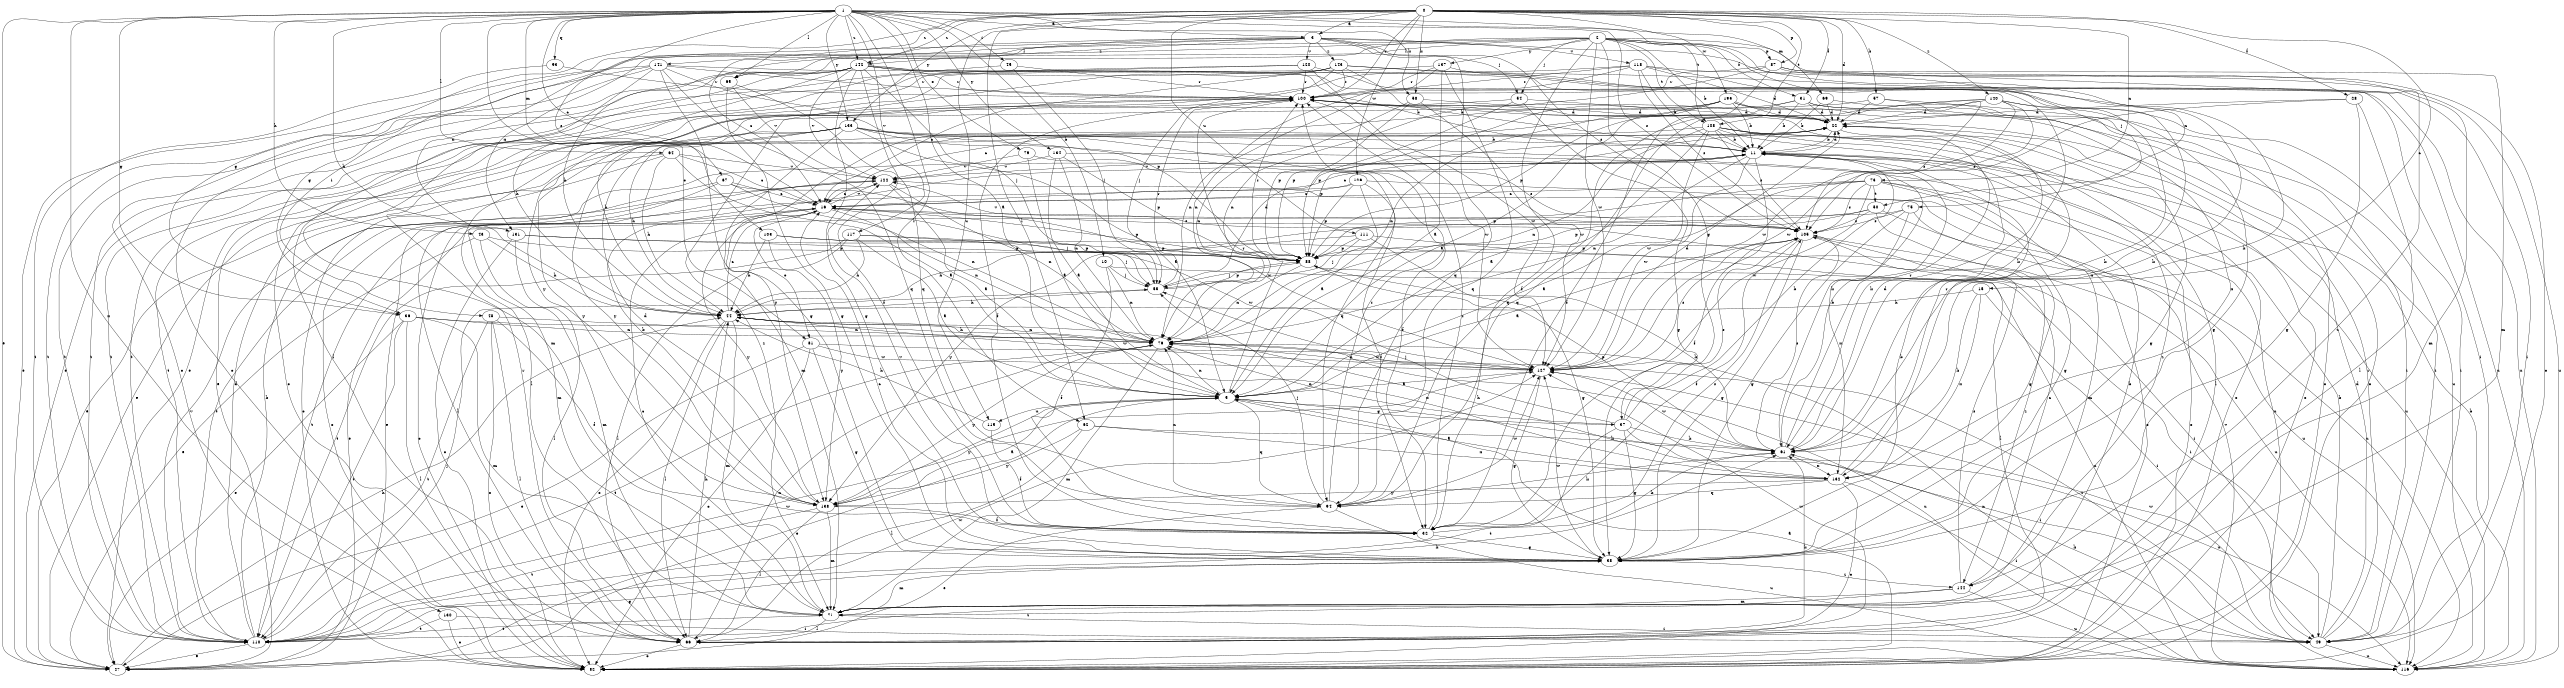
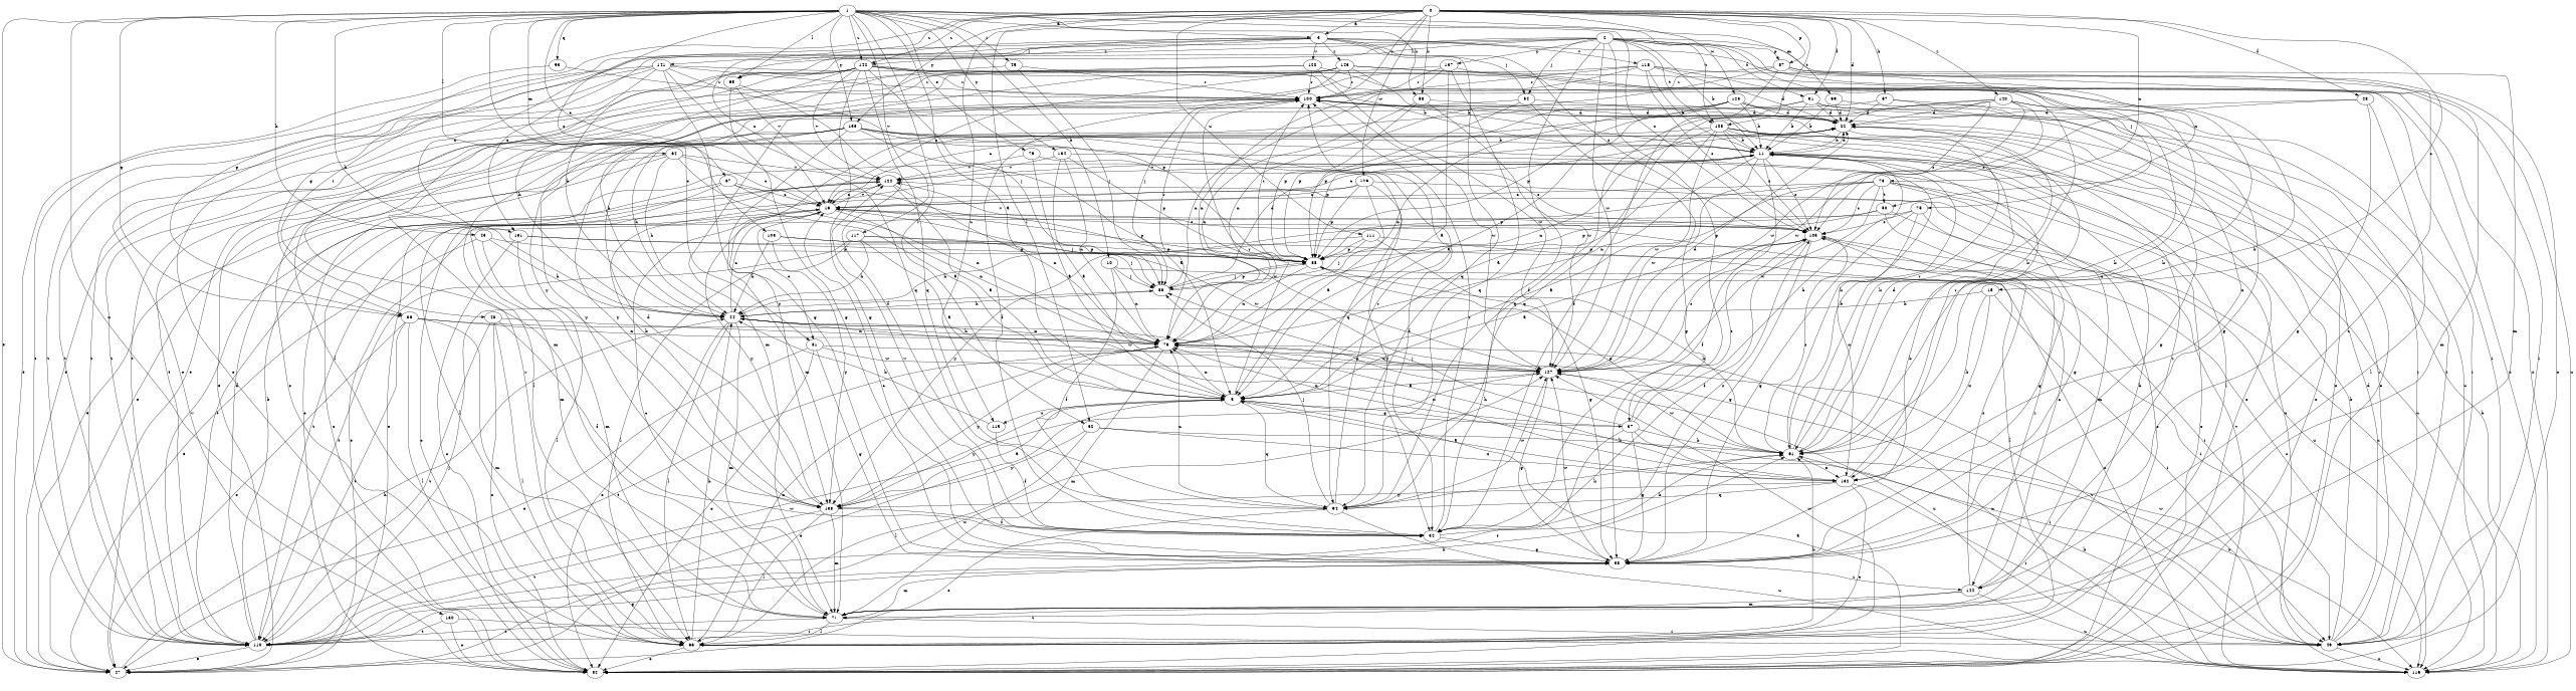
  strict digraph {
    0
    3
    15
    22
    28
    31
    36
    57
    58
    62
    73
    87
    100
    108
    111
    115
-   125 [label=195]
+   125
    126
    133
    140
    141
    142
    16
    65
    105
    54
    131
    48
    61
    94
    118
    120
    143
    44
    49
    132
    11
    82
    88
    38
    127
    66
    27
    71
    76
    110
    138
    5
    50
    32
    144
    55
    116
    122
    1
    10
    43
    45
    64
    67
    69
    79
    81
    93
    103
    117
    130
    134
    37
    2
    75
    137
    0 -> 3 [label=a]
    0 -> 15 [label=c]
    0 -> 22 [label=d]
    0 -> 28 [label=f]
    0 -> 31 [label=f]
    0 -> 36 [label=g]
    0 -> 57 [label=k]
    0 -> 58 [label=k]
    0 -> 62 [label=l]
    0 -> 73 [label=n]
    0 -> 87 [label=p]
    0 -> 100 [label=r]
    0 -> 108 [label=t]
    0 -> 111 [label=u]
    0 -> 115 [label=u]
    0 -> 125 [label=w]
    0 -> 126 [label=w]
    0 -> 133 [label=y]
    0 -> 140 [label=z]
    0 -> 141 [label=z]
    0 -> 142 [label=z]
    3 -> 142 [label=z]
    3 -> 16 [label=c]
    3 -> 65 [label=l]
    3 -> 105 [label=s]
    3 -> 54 [label=j]
    3 -> 131 [label=x]
    3 -> 48 [label=i]
    3 -> 61 [label=k]
    3 -> 94 [label=q]
    3 -> 118 [label=v]
    3 -> 120 [label=v]
    3 -> 143 [label=z]
    15 -> 61 [label=k]
    15 -> 44 [label=h]
    15 -> 49 [label=i]
    15 -> 132 [label=x]
    22 -> 11 [label=b]
    22 -> 82 [label=o]
    22 -> 88 [label=p]
    22 -> 38 [label=g]
    28 -> 22 [label=d]
    28 -> 38 [label=g]
    28 -> 127 [label=w]
    28 -> 66 [label=l]
    31 -> 22 [label=d]
    31 -> 16 [label=c]
    31 -> 94 [label=q]
    31 -> 49 [label=i]
    31 -> 11 [label=b]
    31 -> 82 [label=o]
    36 -> 132 [label=x]
    36 -> 66 [label=l]
    36 -> 27 [label=e]
    36 -> 71 [label=m]
    36 -> 76 [label=n]
    36 -> 110 [label=t]
    57 -> 22 [label=d]
    57 -> 105 [label=s]
    57 -> 82 [label=o]
    57 -> 27 [label=e]
    58 -> 22 [label=d]
    58 -> 88 [label=p]
    58 -> 127 [label=w]
    58 -> 76 [label=n]
    62 -> 61 [label=k]
    62 -> 132 [label=x]
    62 -> 66 [label=l]
    62 -> 138 [label=y]
    73 -> 16 [label=c]
    73 -> 105 [label=s]
    73 -> 82 [label=o]
    73 -> 88 [label=p]
    73 -> 38 [label=g]
    73 -> 127 [label=w]
    73 -> 71 [label=m]
    73 -> 5 [label=a]
    73 -> 50 [label=t]
    87 -> 100 [label=r]
    87 -> 82 [label=o]
    87 -> 71 [label=m]
    87 -> 76 [label=n]
    87 -> 32 [label=f]
    87 -> 144 [label=z]
    100 -> 22 [label=d]
    100 -> 44 [label=h]
    100 -> 82 [label=o]
    100 -> 127 [label=w]
    100 -> 32 [label=f]
    108 -> 105 [label=s]
    108 -> 61 [label=k]
    108 -> 11 [label=b]
    108 -> 82 [label=o]
    108 -> 127 [label=w]
    108 -> 66 [label=l]
    108 -> 76 [label=n]
    108 -> 138 [label=y]
    108 -> 5 [label=a]
    108 -> 144 [label=z]
    111 -> 44 [label=h]
    111 -> 88 [label=p]
    111 -> 38 [label=g]
    111 -> 66 [label=l]
    111 -> 55 [label=j]
    115 -> 44 [label=h]
    115 -> 32 [label=f]
    125 -> 22 [label=d]
    125 -> 49 [label=i]
    125 -> 132 [label=x]
    125 -> 11 [label=b]
    125 -> 88 [label=p]
    125 -> 76 [label=n]
    125 -> 138 [label=y]
    125 -> 5 [label=a]
    126 -> 16 [label=c]
    126 -> 82 [label=o]
    126 -> 88 [label=p]
    126 -> 27 [label=e]
    126 -> 5 [label=a]
    126 -> 32 [label=f]
    133 -> 61 [label=k]
    133 -> 94 [label=q]
    133 -> 44 [label=h]
    133 -> 11 [label=b]
    133 -> 66 [label=l]
    133 -> 27 [label=e]
    133 -> 71 [label=m]
    133 -> 138 [label=y]
    133 -> 5 [label=a]
    133 -> 32 [label=f]
    140 -> 22 [label=d]
    140 -> 105 [label=s]
    140 -> 94 [label=q]
    140 -> 49 [label=i]
    140 -> 88 [label=p]
    140 -> 38 [label=g]
    140 -> 127 [label=w]
    141 -> 100 [label=r]
    141 -> 94 [label=q]
    141 -> 82 [label=o]
    141 -> 88 [label=p]
    141 -> 38 [label=g]
    141 -> 27 [label=e]
    141 -> 71 [label=m]
    141 -> 110 [label=t]
    141 -> 116 [label=u]
    142 -> 100 [label=r]
    142 -> 61 [label=k]
    142 -> 44 [label=h]
    142 -> 49 [label=i]
    142 -> 11 [label=b]
    142 -> 82 [label=o]
    142 -> 38 [label=g]
    142 -> 66 [label=l]
    142 -> 110 [label=t]
    142 -> 32 [label=f]
    142 -> 55 [label=j]
    142 -> 122 [label=v]
    16 -> 105 [label=s]
    16 -> 82 [label=o]
    16 -> 88 [label=p]
    16 -> 76 [label=n]
    16 -> 110 [label=t]
    16 -> 138 [label=y]
    16 -> 55 [label=j]
    16 -> 122 [label=v]
    16 -> 81 [label=o]
    65 -> 94 [label=q]
    65 -> 38 [label=g]
    65 -> 122 [label=v]
    105 -> 88 [label=p]
    105 -> 38 [label=g]
    105 -> 5 [label=a]
    105 -> 32 [label=f]
    105 -> 144 [label=z]
    105 -> 116 [label=u]
    105 -> 122 [label=v]
    54 -> 22 [label=d]
    54 -> 88 [label=p]
    54 -> 38 [label=g]
    54 -> 110 [label=t]
    131 -> 49 [label=i]
    131 -> 82 [label=o]
    131 -> 88 [label=p]
    131 -> 66 [label=l]
    48 -> 82 [label=o]
    48 -> 66 [label=l]
    48 -> 76 [label=n]
    48 -> 110 [label=t]
    48 -> 32 [label=f]
    61 -> 22 [label=d]
    61 -> 100 [label=r]
    61 -> 105 [label=s]
    61 -> 132 [label=x]
    61 -> 11 [label=b]
    61 -> 88 [label=p]
    61 -> 127 [label=w]
    94 -> 100 [label=r]
    94 -> 61 [label=k]
    94 -> 127 [label=w]
    94 -> 27 [label=e]
    94 -> 76 [label=n]
    94 -> 55 [label=j]
    94 -> 116 [label=u]
    118 -> 22 [label=d]
    118 -> 100 [label=r]
    118 -> 105 [label=s]
    118 -> 61 [label=k]
    118 -> 11 [label=b]
    118 -> 76 [label=n]
    118 -> 138 [label=y]
    118 -> 116 [label=u]
    120 -> 100 [label=r]
    120 -> 132 [label=x]
    120 -> 127 [label=w]
    120 -> 27 [label=e]
    120 -> 110 [label=t]
    143 -> 100 [label=r]
    143 -> 16 [label=c]
    143 -> 49 [label=i]
    143 -> 11 [label=b]
-   143 -> 71 [label=z]
+   143 -> 71 [label=m]
    143 -> 110 [label=t]
    143 -> 55 [label=j]
    143 -> 116 [label=u]
    44 -> 16 [label=c]
    44 -> 82 [label=o]
    44 -> 127 [label=w]
    44 -> 66 [label=l]
    44 -> 71 [label=m]
    44 -> 76 [label=n]
    49 -> 22 [label=d]
    49 -> 100 [label=r]
    49 -> 61 [label=k]
    49 -> 11 [label=b]
    49 -> 127 [label=w]
    49 -> 116 [label=u]
    132 -> 100 [label=r]
    132 -> 94 [label=q]
    132 -> 44 [label=h]
    132 -> 49 [label=i]
    132 -> 82 [label=o]
    132 -> 138 [label=y]
    132 -> 5 [label=a]
    11 -> 22 [label=d]
    11 -> 16 [label=c]
    11 -> 127 [label=w]
    11 -> 76 [label=n]
    11 -> 32 [label=f]
    11 -> 116 [label=u]
    11 -> 122 [label=v]
    82 -> 5 [label=a]
    88 -> 100 [label=r]
    88 -> 61 [label=k]
    88 -> 49 [label=i]
    88 -> 76 [label=n]
    88 -> 55 [label=j]
    38 -> 16 [label=c]
    38 -> 11 [label=b]
    38 -> 127 [label=w]
    38 -> 71 [label=m]
    38 -> 144 [label=z]
    127 -> 22 [label=d]
    127 -> 105 [label=s]
    127 -> 38 [label=g]
    127 -> 76 [label=n]
    127 -> 5 [label=a]
    66 -> 100 [label=r]
    66 -> 61 [label=k]
    66 -> 44 [label=h]
    66 -> 82 [label=o]
    66 -> 127 [label=w]
    66 -> 76 [label=n]
    27 -> 44 [label=h]
    27 -> 127 [label=w]
    71 -> 16 [label=c]
    71 -> 49 [label=i]
    71 -> 11 [label=b]
    71 -> 66 [label=l]
    71 -> 110 [label=t]
    76 -> 44 [label=h]
    76 -> 127 [label=w]
    76 -> 71 [label=m]
    76 -> 110 [label=t]
    76 -> 138 [label=y]
    76 -> 116 [label=u]
    110 -> 22 [label=d]
    110 -> 61 [label=k]
    110 -> 11 [label=b]
    110 -> 38 [label=g]
    110 -> 127 [label=w]
    110 -> 27 [label=e]
    110 -> 55 [label=j]
    110 -> 122 [label=v]
    138 -> 22 [label=d]
    138 -> 11 [label=b]
    138 -> 66 [label=l]
    138 -> 71 [label=m]
    138 -> 110 [label=t]
    138 -> 5 [label=a]
    138 -> 32 [label=f]
    5 -> 100 [label=r]
    5 -> 115 [label=u]
    5 -> 94 [label=q]
    5 -> 49 [label=i]
    5 -> 27 [label=e]
    5 -> 76 [label=n]
    5 -> 138 [label=y]
    5 -> 37 [label=g]
-   50 -> 105 [label=s]
+   11 -> 105 [label=s]
    50 -> 88 [label=p]
    50 -> 38 [label=g]
    50 -> 138 [label=y]
    50 -> 116 [label=u]
    32 -> 100 [label=r]
    32 -> 105 [label=s]
    32 -> 61 [label=k]
    32 -> 38 [label=g]
    32 -> 122 [label=v]
    144 -> 16 [label=c]
    144 -> 105 [label=s]
    144 -> 71 [label=m]
    144 -> 110 [label=t]
    144 -> 116 [label=u]
    55 -> 22 [label=d]
    55 -> 100 [label=r]
    55 -> 44 [label=h]
    55 -> 88 [label=p]
    116 -> 11 [label=b]
    116 -> 76 [label=n]
    116 -> 122 [label=v]
    122 -> 16 [label=c]
    122 -> 82 [label=o]
    122 -> 66 [label=l]
    122 -> 76 [label=n]
    122 -> 5 [label=a]
    1 -> 3 [label=a]
    1 -> 36 [label=g]
    1 -> 58 [label=k]
    1 -> 62 [label=l]
    1 -> 108 [label=t]
    1 -> 133 [label=y]
    1 -> 142 [label=z]
    1 -> 16 [label=c]
    1 -> 65 [label=l]
    1 -> 105 [label=s]
    1 -> 44 [label=h]
    1 -> 27 [label=e]
    1 -> 5 [label=a]
    1 -> 10 [label=b]
    1 -> 43 [label=h]
    1 -> 45 [label=i]
    1 -> 64 [label=l]
    1 -> 67 [label=m]
    1 -> 69 [label=m]
    1 -> 79 [label=o]
    1 -> 81 [label=o]
    1 -> 93 [label=q]
    1 -> 103 [label=s]
    1 -> 117 [label=v]
    1 -> 130 [label=x]
    1 -> 134 [label=y]
    10 -> 76 [label=n]
    10 -> 32 [label=f]
    10 -> 55 [label=j]
    10 -> 116 [label=u]
    43 -> 44 [label=h]
    43 -> 88 [label=p]
    43 -> 27 [label=e]
    43 -> 71 [label=m]
    45 -> 100 [label=r]
    45 -> 110 [label=t]
    45 -> 55 [label=j]
    64 -> 16 [label=c]
    64 -> 44 [label=h]
    64 -> 82 [label=o]
    64 -> 27 [label=e]
    64 -> 5 [label=a]
    64 -> 122 [label=v]
    67 -> 16 [label=c]
    67 -> 127 [label=w]
    67 -> 71 [label=m]
    67 -> 76 [label=n]
    67 -> 110 [label=t]
    69 -> 22 [label=d]
    69 -> 11 [label=b]
    69 -> 116 [label=u]
    79 -> 105 [label=s]
    79 -> 5 [label=a]
    79 -> 122 [label=v]
    81 -> 49 [label=i]
    81 -> 82 [label=o]
    81 -> 38 [label=g]
    81 -> 127 [label=w]
    81 -> 27 [label=e]
    93 -> 100 [label=r]
    93 -> 110 [label=t]
    103 -> 44 [label=h]
    103 -> 88 [label=p]
    103 -> 127 [label=w]
    103 -> 138 [label=y]
    117 -> 44 [label=h]
    117 -> 88 [label=p]
    117 -> 66 [label=l]
    117 -> 110 [label=t]
    117 -> 5 [label=a]
    117 -> 55 [label=j]
    130 -> 49 [label=i]
    130 -> 82 [label=o]
    130 -> 110 [label=t]
    134 -> 88 [label=p]
    134 -> 76 [label=n]
    134 -> 5 [label=a]
    134 -> 116 [label=u]
    134 -> 122 [label=v]
    37 -> 105 [label=s]
    37 -> 61 [label=k]
    37 -> 11 [label=b]
    37 -> 38 [label=g]
    37 -> 76 [label=n]
    37 -> 110 [label=t]
    37 -> 55 [label=j]
    37 -> 116 [label=u]
    2 -> 31 [label=f]
    2 -> 36 [label=g]
    2 -> 87 [label=p]
    2 -> 108 [label=t]
    2 -> 65 [label=l]
    2 -> 54 [label=j]
    2 -> 131 [label=x]
    2 -> 44 [label=h]
    2 -> 11 [label=b]
    2 -> 127 [label=w]
    2 -> 71 [label=m]
    2 -> 50 [label=j]
    2 -> 32 [label=f]
    2 -> 37 [label=g]
    2 -> 75 [label=n]
    2 -> 137 [label=y]
    75 -> 105 [label=s]
    75 -> 132 [label=x]
    75 -> 38 [label=g]
    75 -> 27 [label=e]
    75 -> 116 [label=u]
    137 -> 100 [label=r]
    137 -> 61 [label=k]
    137 -> 94 [label=q]
    137 -> 27 [label=e]
    137 -> 76 [label=n]
    137 -> 5 [label=a]
  }
